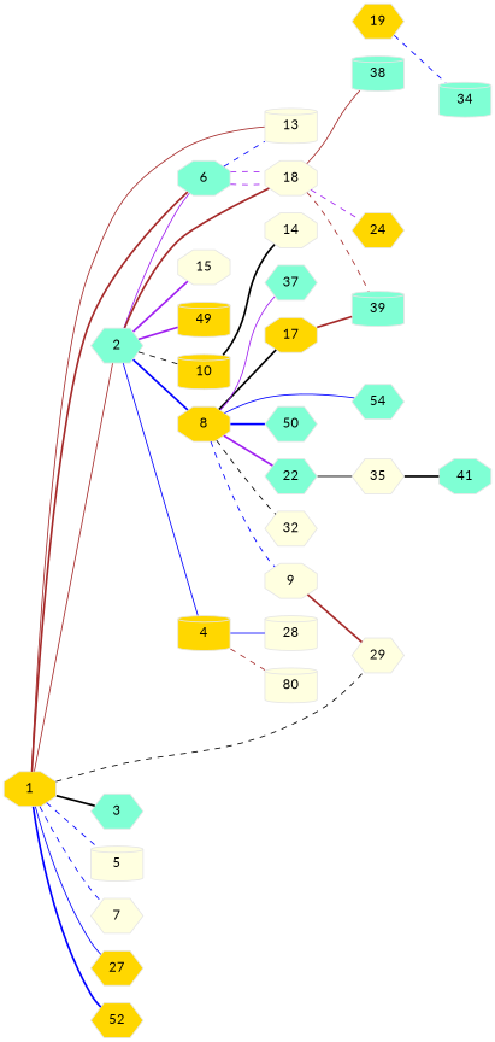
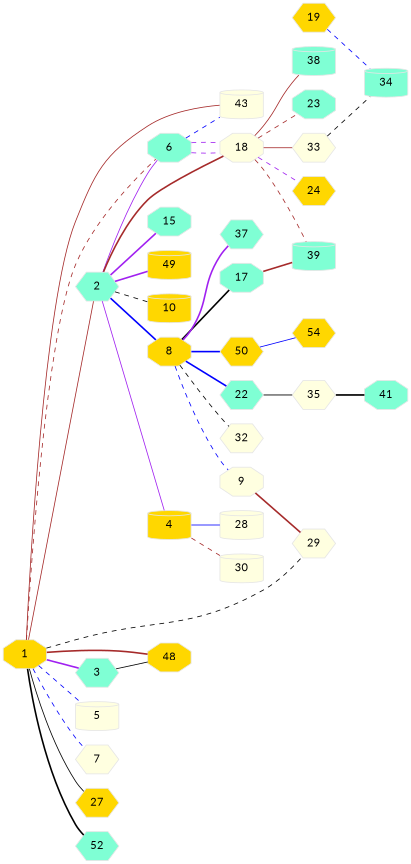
  graph {
    fontname=Lato
    rankdir=LR
    node [color=gray90 fillcolor=aquamarine fontname=Lato shape=hexagon style=filled]
    edge [color=brown fontname=Lato style=bold]
    1 [fillcolor=gold shape=octagon super="+51"]
    2 [super="+20"]
    3 [super="+47"]
    5 [fillcolor=lightyellow shape=cylinder super="+44"]
    6 [shape=octagon super="+40"]
    7 [fillcolor=lightyellow super="+16"]
-   13 [fillcolor=lightyellow shape=cylinder super="+21"]
+   13 [fillcolor=lightyellow shape=cylinder super="+21" label=43]
    n8 [fillcolor=lightyellow label=29 super="+43"]
    27 [fillcolor=gold]
-   52 [fillcolor=gold]
+   48 [fillcolor=gold shape=octagon]
+   52
    4 [fillcolor=gold shape=cylinder super="+12"]
    8 [fillcolor=gold shape=octagon super="+25"]
    10 [fillcolor=gold shape=cylinder super="+36"]
-   15 [fillcolor=lightyellow shape=octagon]
+   15 [shape=octagon]
    18 [fillcolor=lightyellow shape=octagon super="+31"]
    49 [fillcolor=gold shape=cylinder]
    28 [fillcolor=lightyellow shape=cylinder]
-   30 [fillcolor=lightyellow shape=cylinder label=80]
+   30 [fillcolor=lightyellow shape=cylinder]
    9 [fillcolor=lightyellow shape=octagon super="+11"]
-   17 [fillcolor=gold shape=octagon super="+46"]
+   17 [shape=octagon super="+46"]
    22 [super="+45"]
    32 [fillcolor=lightyellow]
    37
-   50
-   54
-   14 [fillcolor=lightyellow shape=octagon]
+   50 [fillcolor=gold]
+   54 [fillcolor=gold]
    39 [shape=cylinder]
+   23 [shape=octagon]
    24 [fillcolor=gold]
+   33 [fillcolor=lightyellow super="+53"]
    38 [shape=cylinder]
    35 [fillcolor=lightyellow super="+55"]
    19 [fillcolor=gold super="+29"]
    34 [shape=cylinder super="+42"]
    41 [shape=octagon]
    1 -- 2 [style=solid]
-   1 -- 3 [color=black]
+   1 -- 3 [color=purple]
    1 -- 5 [color=blue style=dashed]
-   1 -- 6
+   1 -- 6 [style=dashed]
    1 -- 7 [color=blue style=dashed]
    1 -- 13 [style=solid]
    1 -- n8 [color=black style=dashed]
-   1 -- 27 [color=blue style=solid]
-   1 -- 52 [color=blue]
+   1 -- 27 [color=black style=solid]
+   1 -- 48
+   1 -- 52 [color=black]
    2 -- 6 [color=purple style=solid]
-   2 -- 4 [color=blue style=solid]
+   2 -- 4 [color=purple style=solid]
    2 -- 8 [color=blue]
    2 -- 10 [color=black style=dashed]
    2 -- 15 [color=purple]
    2 -- 18
    2 -- 49 [color=purple]
+   3 -- 48 [color=black style=solid]
    6 -- 13 [color=blue style=dashed]
    6 -- 18 [color=purple style=dashed]
    6 -- 18 [color=purple style=dashed]
    4 -- 28 [color=blue style=solid]
    4 -- 30 [style=dashed]
    8 -- 9 [color=blue style=dashed]
    8 -- 17 [color=black]
-   8 -- 22 [color=purple]
+   8 -- 22 [color=blue]
    8 -- 32 [color=black style=dashed]
-   8 -- 37 [color=purple style=solid]
+   8 -- 37 [color=purple]
    8 -- 50 [color=blue]
-   8 -- 54 [color=blue style=solid]
-   10 -- 14 [color=black]
+   50 -- 54 [color=blue style=solid]
    18 -- 39 [style=dashed]
+   18 -- 23 [style=dashed]
    18 -- 24 [color=purple style=dashed]
+   18 -- 33 [style=solid weight=2]
    18 -- 38 [style=solid]
    9 -- n8
    17 -- 39
    22 -- 35 [color=black style=solid]
+   33 -- 34 [color=black style=dashed]
    35 -- 41 [color=black]
    19 -- 34 [color=blue style=dashed]
  }
